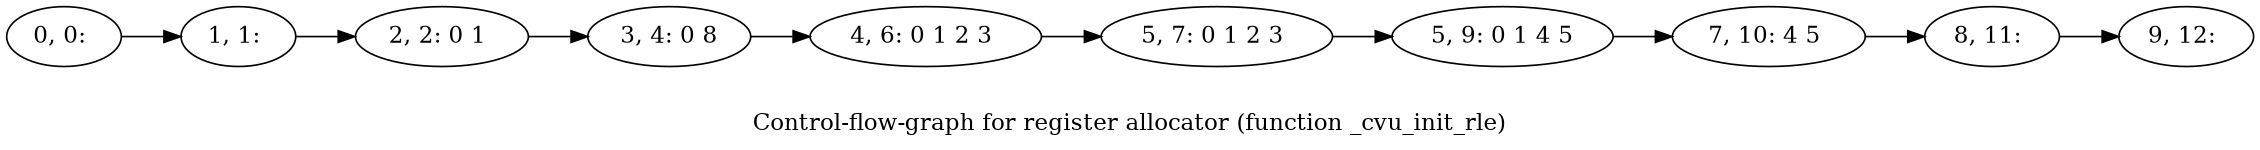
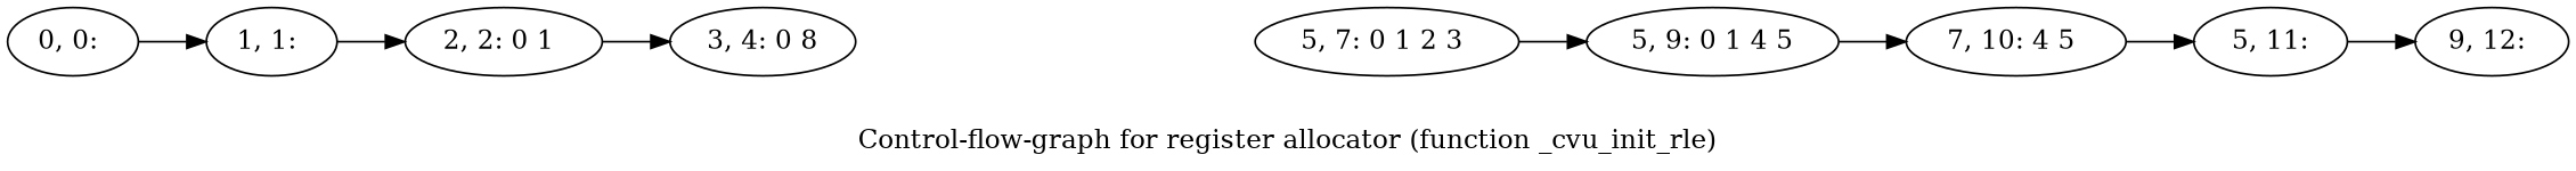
  digraph {
    label="Control-flow-graph for register allocator (function _cvu_init_rle)"
    rankdir=LR
    n1 [label="0, 0: "]
    n2 [label="1, 1: "]
    n3 [label="2, 2: 0 1 "]
    n4 [label="3, 4: 0 8"]
-   n5 [label="4, 6: 0 1 2 3 "]
    n6 [label="5, 7: 0 1 2 3 "]
    n7 [label="5, 9: 0 1 4 5"]
    n8 [label="7, 10: 4 5 "]
-   n9 [label="8, 11: "]
+   n9 [label="5, 11:"]
    n10 [label="9, 12: "]
    n1 -> n2
    n2 -> n3
    n3 -> n4
-   n4 -> n5
-   n5 -> n6
    n6 -> n7
    n7 -> n8
    n8 -> n9
    n9 -> n10
  }
